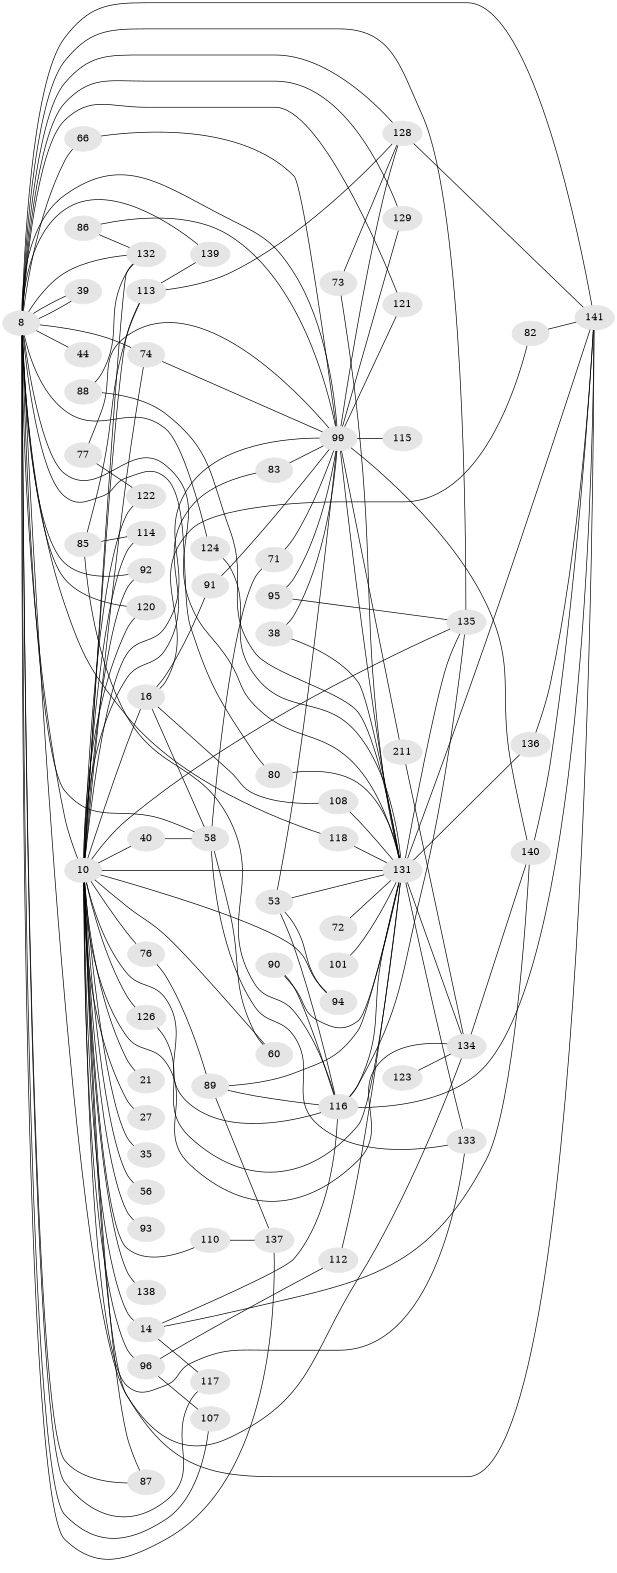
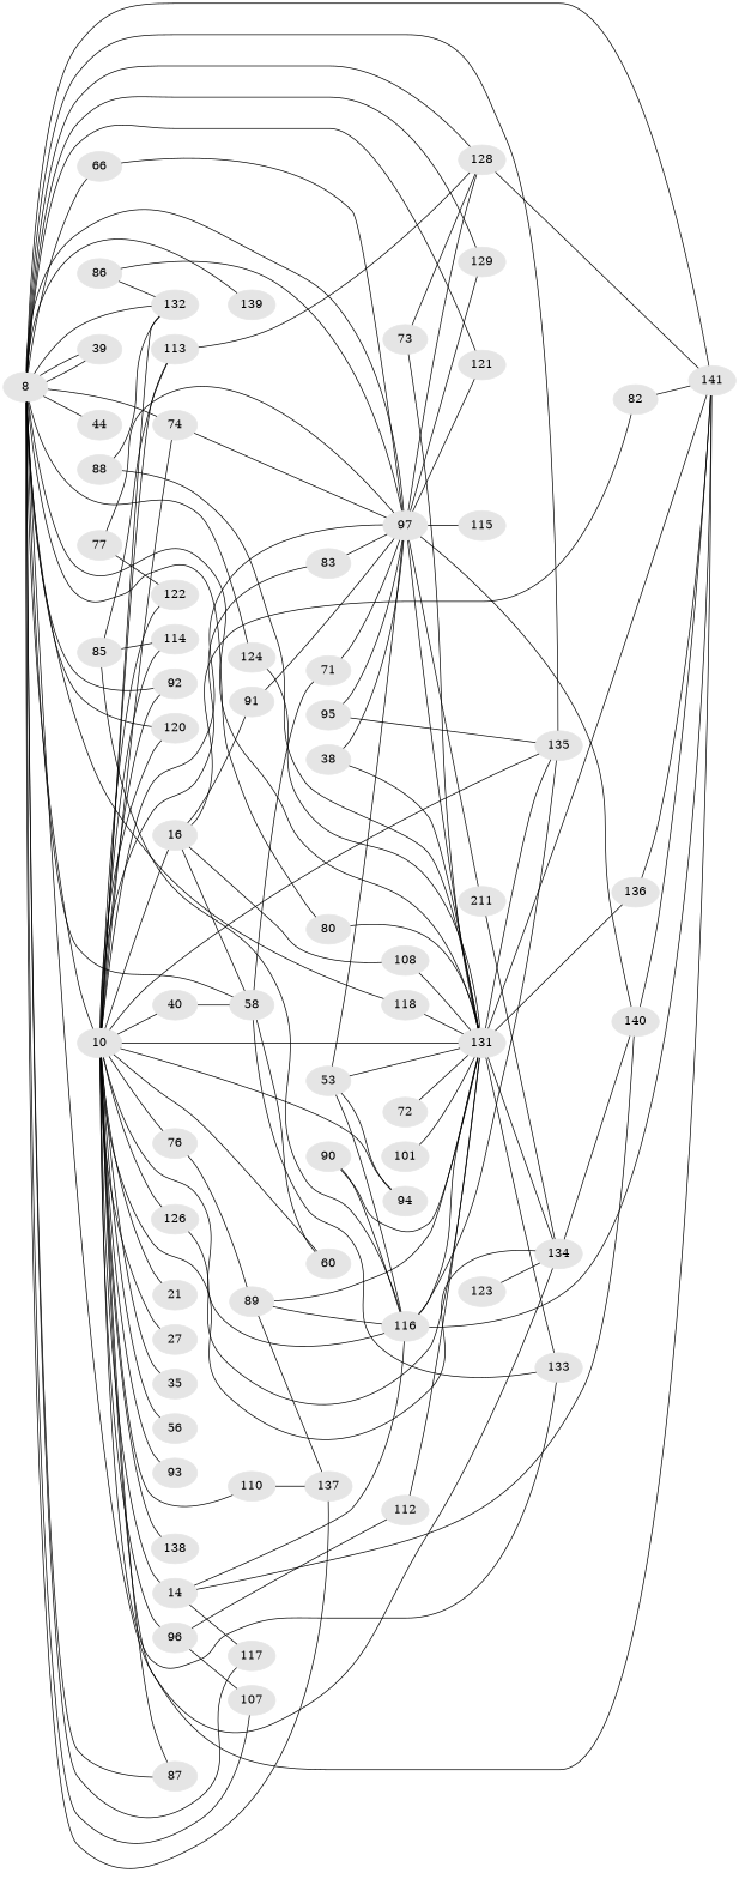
  graph {
    rankdir=LR
    node [color=gray90 style=filled]
    8 [super="+6"]
    10 [super="+7+2"]
    39
    44
    58 [super="+19"]
    66
    74 [super="+42"]
    80
    87
    92
-   97 [super="+37+81+84" label=99]
+   97 [super="+37+81+84"]
    107
    117
    118
    120
    121
    124
    128 [super="+28+70+125"]
    129
    131 [super="+99+47+119+109+103"]
    132 [super="+61+62"]
    134 [super="+18+25"]
    135 [super="+104+59"]
    137 [super="+65"]
    139
    141 [super="+105+130"]
    14
    16 [super="+15"]
    21
    27
    35
    40
    56
    60
    76
    83
    93
    94
    96 [super="+54"]
    110
    113 [super="+45"]
    114 [super="+102"]
    116 [super="+51+50"]
    122 [super="+100"]
    126 [super="+106"]
    133 [super="+26"]
    138 [super="+67"]
    71
    140 [super="+34+63"]
    n50 [label=211]
    115
    136
    82
    91
    108 [super="+36"]
    89 [super="+57"]
    112
    38
    53 [super="+30+46"]
    72
    73
    77
    85
    86
    88
    90
    95
    101
    123
    8 -- 10 [weight=8]
    8 -- 39
    8 -- 39
    8 -- 44 [weight=2]
    8 -- 58 [weight=2]
    8 -- 66
    8 -- 74 [weight=2]
    8 -- 80
    8 -- 87
    8 -- 92
    8 -- 97 [weight=6]
    8 -- 107
    8 -- 117
    8 -- 118
    8 -- 120
    8 -- 121
    8 -- 124
    8 -- 128 [weight=4]
    8 -- 129
    8 -- 131 [weight=4]
    8 -- 132 [weight=3]
    8 -- 134 [weight=2]
    8 -- 135 [weight=4]
    8 -- 137 [weight=2]
    8 -- 139
    8 -- 141 [weight=5]
    10 -- 74
    10 -- 87
    10 -- 92
    10 -- 97 [weight=10]
    10 -- 120
    10 -- 131 [weight=14]
    10 -- 132 [weight=2]
    10 -- 134
    10 -- 135 [weight=3]
    10 -- 141
    10 -- 14 [weight=2]
    10 -- 16 [weight=3]
    10 -- 21 [weight=2]
    10 -- 27 [weight=2]
    10 -- 35 [weight=2]
    10 -- 40
    10 -- 56 [weight=2]
    10 -- 60
    10 -- 76
    10 -- 83
    10 -- 93 [weight=2]
    10 -- 94
    10 -- 96 [weight=4]
    10 -- 110
    10 -- 113 [weight=2]
    10 -- 114 [weight=2]
    10 -- 116 [weight=2]
    10 -- 122 [weight=2]
    10 -- 126 [weight=2]
    10 -- 133
    10 -- 138 [weight=3]
    58 -- 60
    58 -- 133
    58 -- 71
    66 -- 97
    74 -- 97
    80 -- 131
    97 -- 121
    97 -- 128 [weight=2]
    97 -- 129
    97 -- 131 [weight=10]
    97 -- 140
    97 -- n50
    97 -- 115 [weight=2]
    118 -- 131
    124 -- 131
    128 -- 141
    131 -- 134
    131 -- 135
    131 -- 141
    131 -- 133
    131 -- 136
    134 -- 140
    14 -- 117
    14 -- 116
    14 -- 140
    16 -- 58
    16 -- 82
    16 -- 91
    16 -- 108
    40 -- 58
    76 -- 89
    83 -- 97
    96 -- 107
    96 -- 112
    110 -- 137
    113 -- 128
-   113 -- 139
    116 -- 131
    116 -- 135
    116 -- 141
    126 -- 131
    71 -- 97
    140 -- 141
    n50 -- 134
    136 -- 141
    82 -- 141
    91 -- 97
    108 -- 131 [weight=2]
    89 -- 131 [weight=2]
    89 -- 137
    89 -- 116
    112 -- 131
    38 -- 97
    38 -- 131
    53 -- 97
    53 -- 131 [weight=2]
    53 -- 94
    53 -- 116
    72 -- 131 [weight=2]
    73 -- 128
    73 -- 131
    77 -- 97
    77 -- 122
    85 -- 113
    85 -- 114
    85 -- 116
    86 -- 97
    86 -- 132
    88 -- 131
    88 -- 132
    90 -- 131
    90 -- 116
    95 -- 97
    95 -- 135
    101 -- 131 [weight=2]
    123 -- 134
  }
